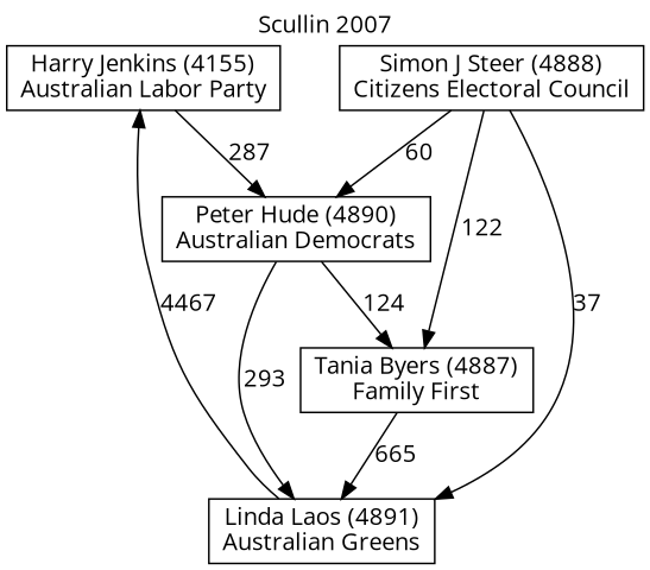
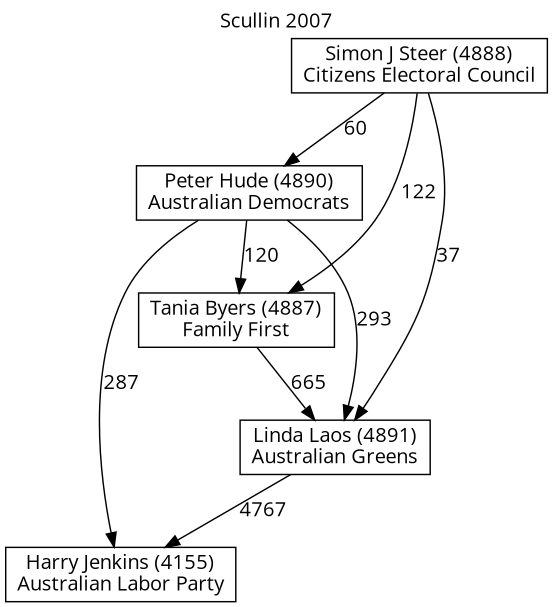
  digraph {
    fontname="Open Sans"
    label="Scullin 2007"
    labelloc=t
    mclimit=10
    node [fontname="Open Sans" shape=box]
    edge [fontname="Open Sans"]
    n1 [label="Harry Jenkins (4155)\nAustralian Labor Party"]
    n2 [label="Linda Laos (4891)\nAustralian Greens"]
    n3 [label="Tania Byers (4887)\nFamily First"]
    n4 [label="Peter Hude (4890)\nAustralian Democrats"]
    n5 [label="Simon J Steer (4888)\nCitizens Electoral Council"]
-   n2 -> n1 [label=4467]
+   n2 -> n1 [label=4767]
    n3 -> n2 [label=665]
-   n1 -> n4 [label=287]
+   n4 -> n1 [label=287]
    n4 -> n2 [label=293]
-   n4 -> n3 [label=124]
+   n4 -> n3 [label=120]
    n5 -> n2 [label=37]
    n5 -> n3 [label=122]
    n5 -> n4 [label=60]
  }
